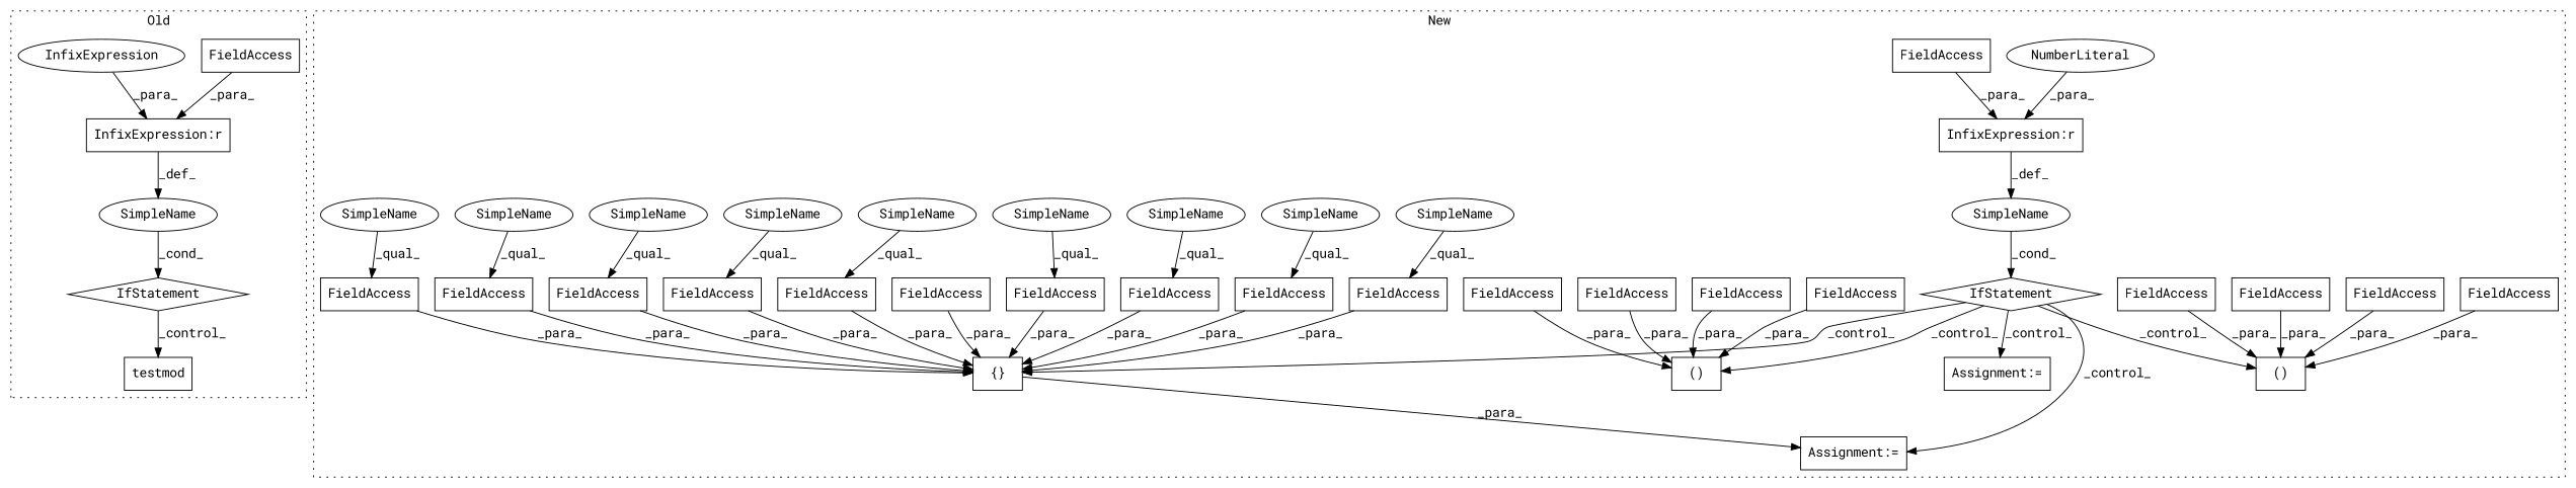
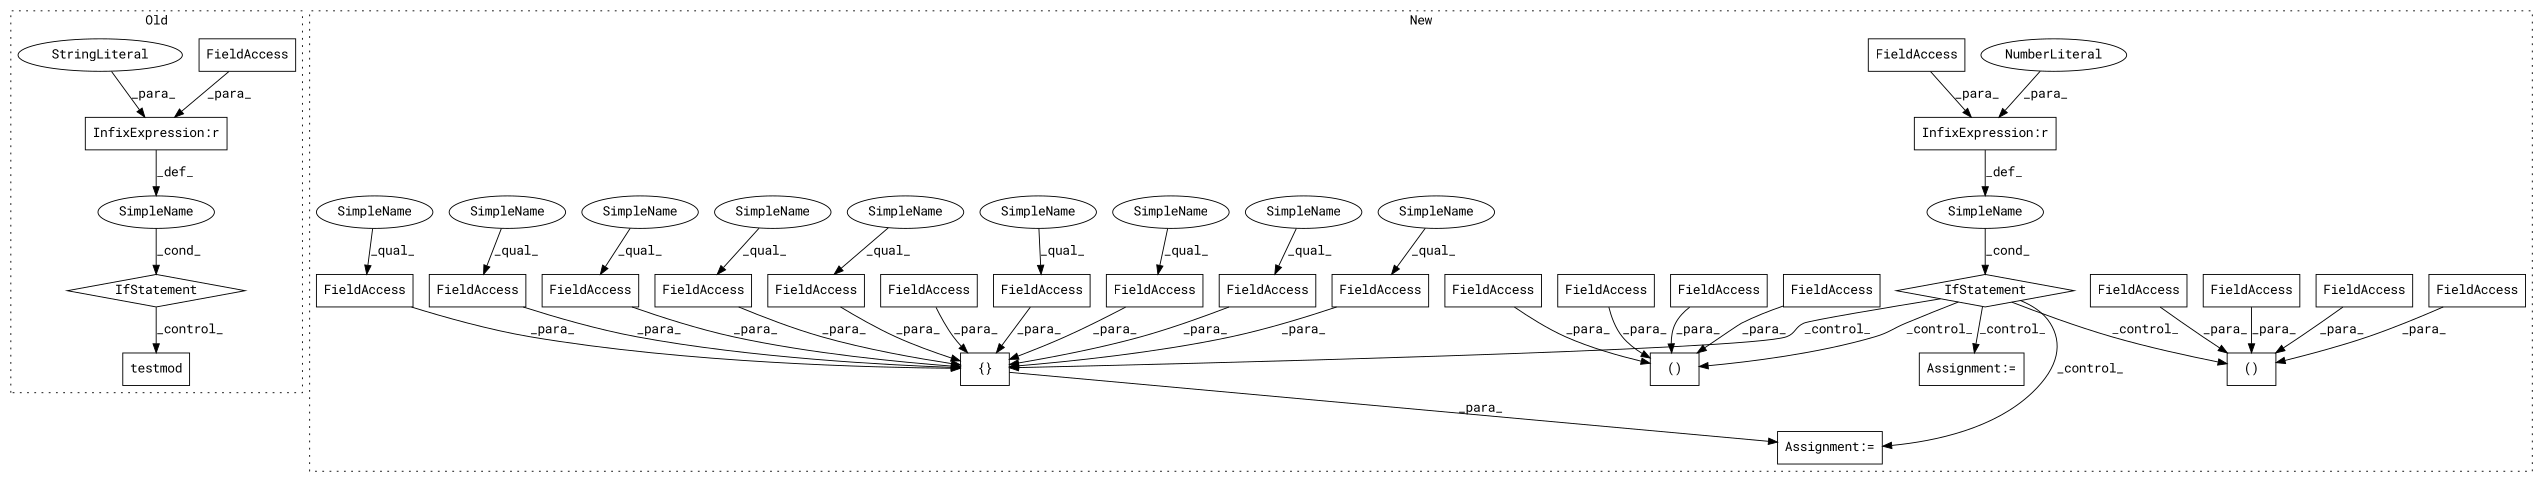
  digraph {
    fontname="Roboto Mono"
    node [a=22 l=6 shape=box fontname="Roboto Mono"]
    edge [fontname="Roboto Mono"]
    n1 [a=32 l=9 label=testmod s=145924]
    n2 [a=27 l=4 label="InfixExpression:r" s=145892]
    n3 [l=8 label=FieldAccess s=145884]
    n4 [a=42 label=SimpleName shape=ellipse l=""]
    n5 [a=25 l="4,2" label=IfStatement s="145880,145906" shape=diamond]
-   n6 [a=45 l=10 label=InfixExpression s=145896 shape=ellipse]
+   n6 [a=45 l=10 label=StringLiteral s=145896 shape=ellipse]
    n7 [a=4 l="1,1" label="{}" s="145729,145869"]
    n8 [a=27 l=4 label="InfixExpression:r" s=145351]
    n9 [a=34 l=4 label=NumberLiteral s=145355 shape=ellipse]
    n10 [l=15 label=FieldAccess s=145336]
    n11 [a=42 label=SimpleName shape=ellipse l=""]
    n12 [a=25 l="4,2" label=IfStatement s="145332,145359" shape=diamond]
    n13 [a=7 l=2 label="Assignment:=" s=145535]
    n14 [a=7 l=2 label="Assignment:=" s=145718]
    n15 [l=12 label=FieldAccess s=145857]
    n16 [l=12 label=FieldAccess s=145799]
    n17 [l=12 label=FieldAccess s=145770]
    n18 [label=FieldAccess s=145730]
    n19 [l=12 label=FieldAccess s=145744]
    n20 [l=15 label=FieldAccess s=145841]
    n21 [l=15 label=FieldAccess s=145783]
    n22 [l=12 label=FieldAccess s=145828]
    n23 [l=12 label=FieldAccess s=145757]
    n24 [a=106 l=163 label="()" s=145555]
    n25 [l=15 label=FieldAccess s=145812]
    n26 [a=106 l=159 label="()" s=145376]
    n27 [l=10 label=FieldAccess s=145462]
    n28 [l=10 label=FieldAccess s=145376]
    n29 [l=10 label=FieldAccess s=145505]
    n30 [l=10 label=FieldAccess s=145687]
    n31 [l=10 label=FieldAccess s=145419]
    n32 [l=10 label=FieldAccess s=145555]
    n33 [l=10 label=FieldAccess s=145643]
    n34 [l=10 label=FieldAccess s=145599]
    n35 [a=42 label=SimpleName s=145857 shape=ellipse]
    n36 [a=42 label=SimpleName s=145799 shape=ellipse]
    n37 [a=42 label=SimpleName s=145828 shape=ellipse]
    n38 [a=42 label=SimpleName s=145744 shape=ellipse]
    n39 [a=42 label=SimpleName s=145757 shape=ellipse]
    n40 [a=42 label=SimpleName s=145841 shape=ellipse]
    n41 [a=42 label=SimpleName s=145812 shape=ellipse]
    n42 [a=42 label=SimpleName s=145770 shape=ellipse]
    n43 [a=42 label=SimpleName s=145783 shape=ellipse]
    subgraph cluster_1 {
      label=Old
      style=dotted
      n1
      n2
      n3
      n4
      n5
      n6
    }
    subgraph cluster_2 {
      label=New
      style=dotted
      n7
      n8
      n9
      n10
      n11
      n12
      n13
      n14
      n15
      n16
      n17
      n18
      n19
      n20
      n21
      n22
      n23
      n24
      n25
      n26
      n27
      n28
      n29
      n30
      n31
      n32
      n33
      n34
      n35
      n36
      n37
      n38
      n39
      n40
      n41
      n42
      n43
    }
    n2 -> n4 [label=_def_]
    n3 -> n2 [label=_para_]
    n4 -> n5 [label=_cond_]
    n5 -> n1 [label=_control_]
    n6 -> n2 [label=_para_]
    n7 -> n14 [label=_para_]
    n8 -> n11 [label=_def_]
    n9 -> n8 [label=_para_]
    n10 -> n8 [label=_para_]
    n11 -> n12 [label=_cond_]
    n12 -> n7 [label=_control_]
    n12 -> n13 [label=_control_]
    n12 -> n14 [label=_control_]
    n12 -> n24 [label=_control_]
    n12 -> n26 [label=_control_]
    n15 -> n7 [label=_para_]
    n16 -> n7 [label=_para_]
    n17 -> n7 [label=_para_]
    n18 -> n7 [label=_para_]
    n19 -> n7 [label=_para_]
    n20 -> n7 [label=_para_]
    n21 -> n7 [label=_para_]
    n22 -> n7 [label=_para_]
    n23 -> n7 [label=_para_]
    n25 -> n7 [label=_para_]
    n27 -> n26 [label=_para_]
    n28 -> n26 [label=_para_]
    n29 -> n26 [label=_para_]
    n30 -> n24 [label=_para_]
    n31 -> n26 [label=_para_]
    n32 -> n24 [label=_para_]
    n33 -> n24 [label=_para_]
    n34 -> n24 [label=_para_]
    n35 -> n15 [label=_qual_]
    n36 -> n16 [label=_qual_]
    n37 -> n22 [label=_qual_]
    n38 -> n19 [label=_qual_]
    n39 -> n23 [label=_qual_]
    n40 -> n20 [label=_qual_]
    n41 -> n25 [label=_qual_]
    n42 -> n17 [label=_qual_]
    n43 -> n21 [label=_qual_]
  }
